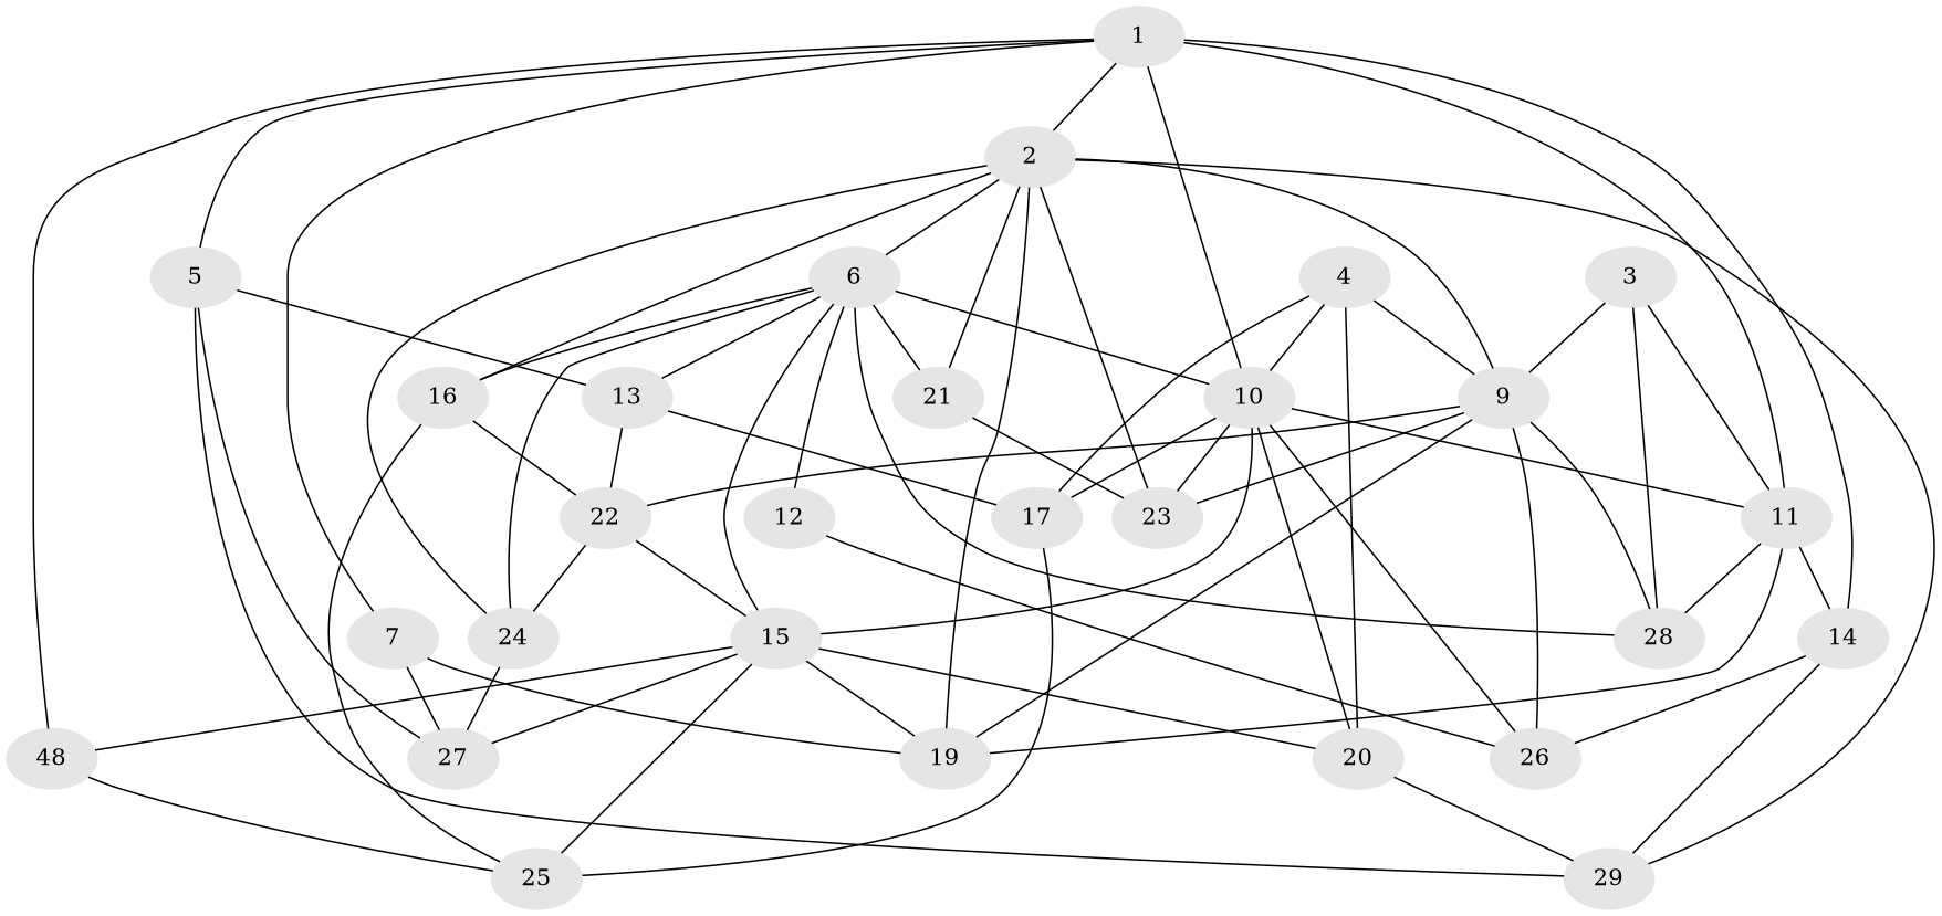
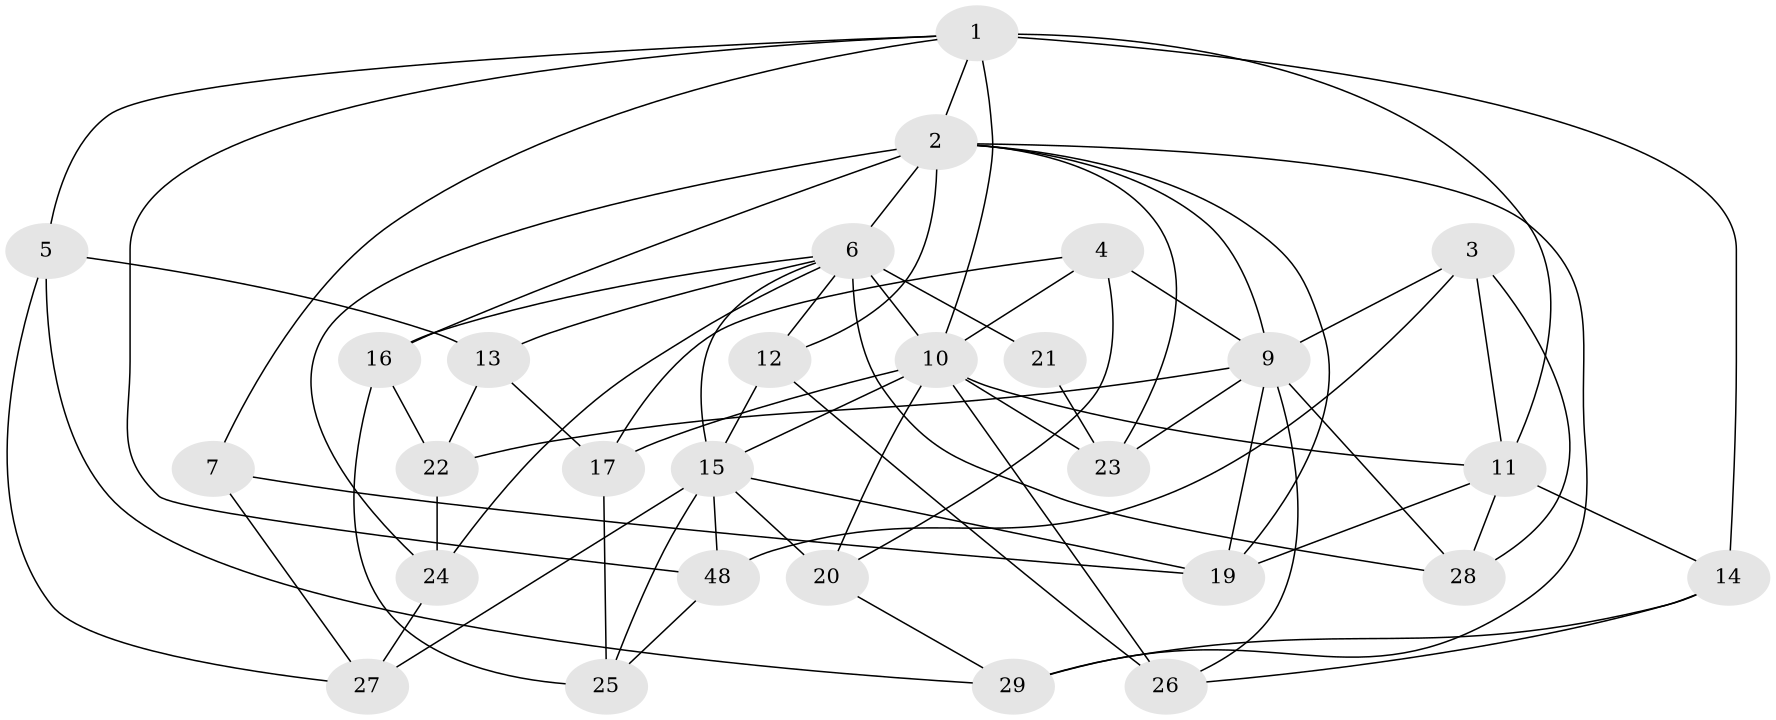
  graph {
    node [color=gray90 style=filled]
    edge [weight=1.0]
    1
    2
    5
    7
    10
    11
    14
    n8 [label=48]
    6
    9
    16
    19
    21
    23
    24
    29
    13
    27
    17
    20
    15
    26
    28
    25
    12
    22
    3
    4
    1 -- 2
    1 -- 5
    1 -- 7
    1 -- 10
    1 -- 11 [weight=2.0]
    1 -- 14
    1 -- n8
    2 -- 6 [weight=2.0]
    2 -- 9
    2 -- 16
    2 -- 19 [weight=3.0]
-   2 -- 21
+   2 -- 12
    2 -- 23
    2 -- 24
    2 -- 29
    5 -- 29
    5 -- 13
    5 -- 27
    7 -- 19
    7 -- 27
    10 -- 11
    10 -- 23
    10 -- 17
    10 -- 20
    10 -- 15
    10 -- 26
    11 -- 14
    11 -- 19 [weight=2.0]
    11 -- 28
    14 -- 29
    14 -- 26
    n8 -- 25
    6 -- 10 [weight=2.0]
    6 -- 16
    6 -- 21 [weight=2.0]
    6 -- 24
    6 -- 13
    6 -- 15
    6 -- 28
    6 -- 12
    9 -- 19 [weight=3.0]
    9 -- 23
    9 -- 26
    9 -- 28
    9 -- 22
    16 -- 25
    16 -- 22
    21 -- 23
    24 -- 27
    13 -- 17
    13 -- 22
    17 -- 25
    20 -- 29
    15 -- n8
    15 -- 19 [weight=3.0]
    15 -- 27
    15 -- 20
    15 -- 25
-   22 -- 15
+   12 -- 15
    12 -- 26
    22 -- 24
    3 -- 11
+   3 -- n8
    3 -- 9
    3 -- 28
    4 -- 10
    4 -- 9
    4 -- 17
    4 -- 20
  }
